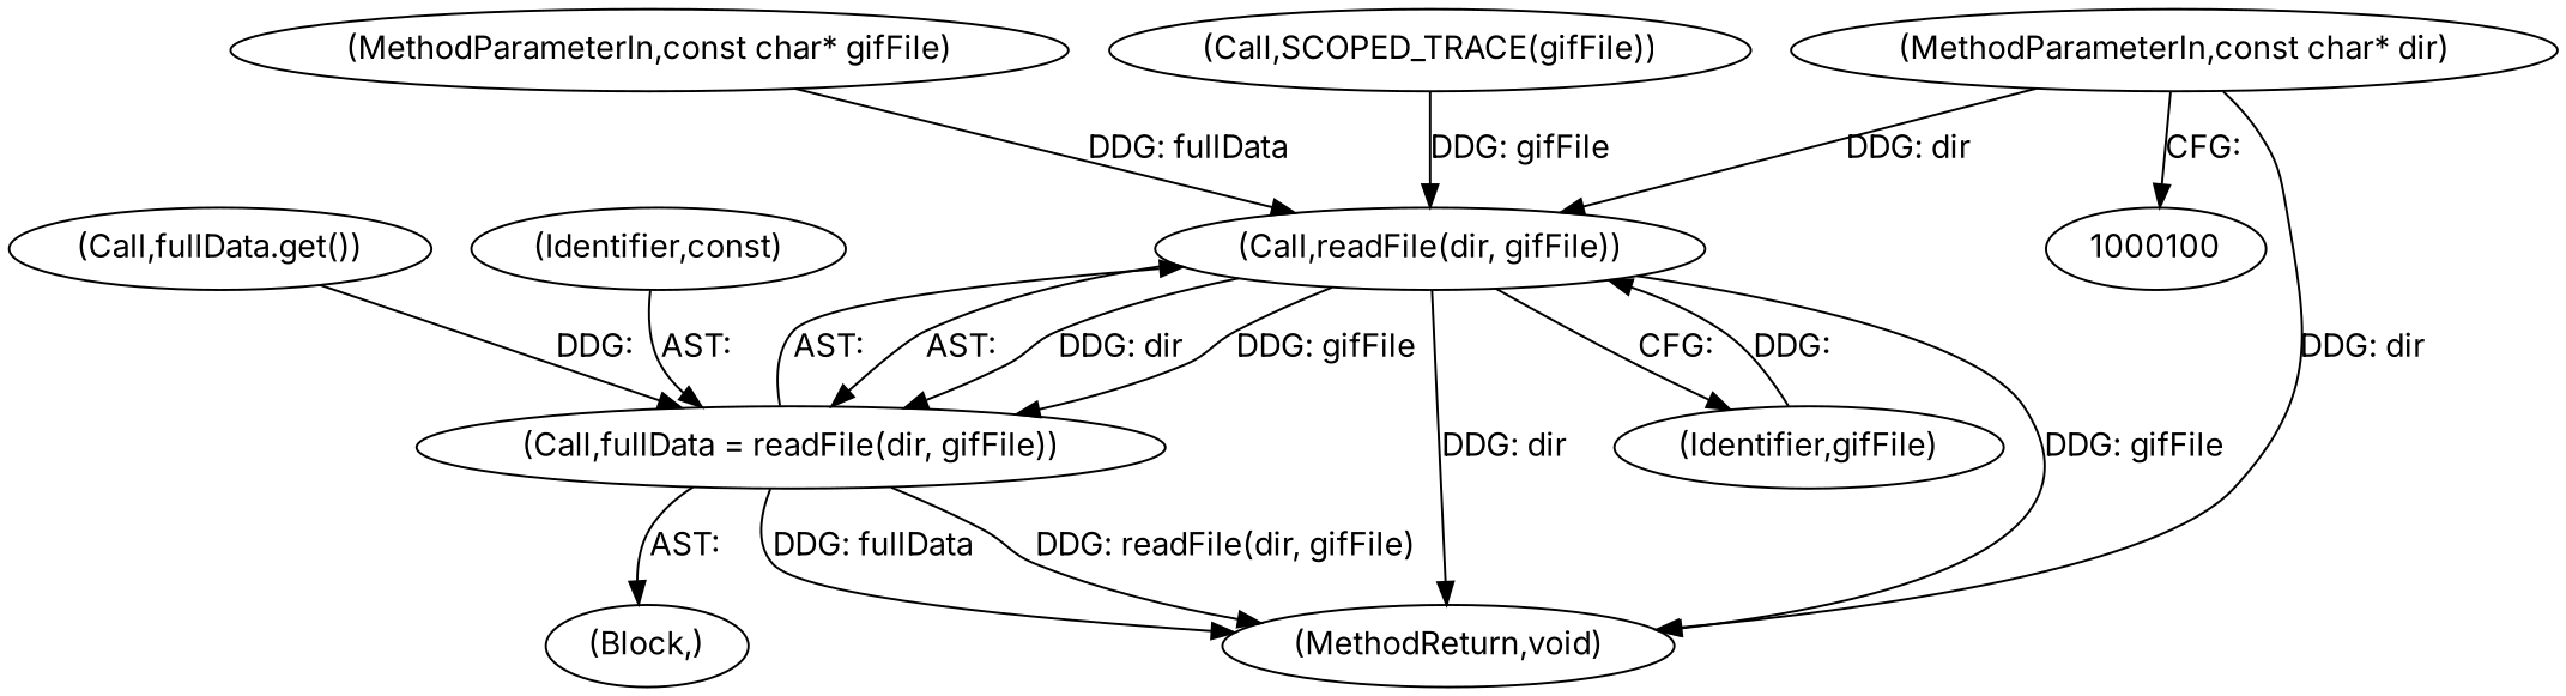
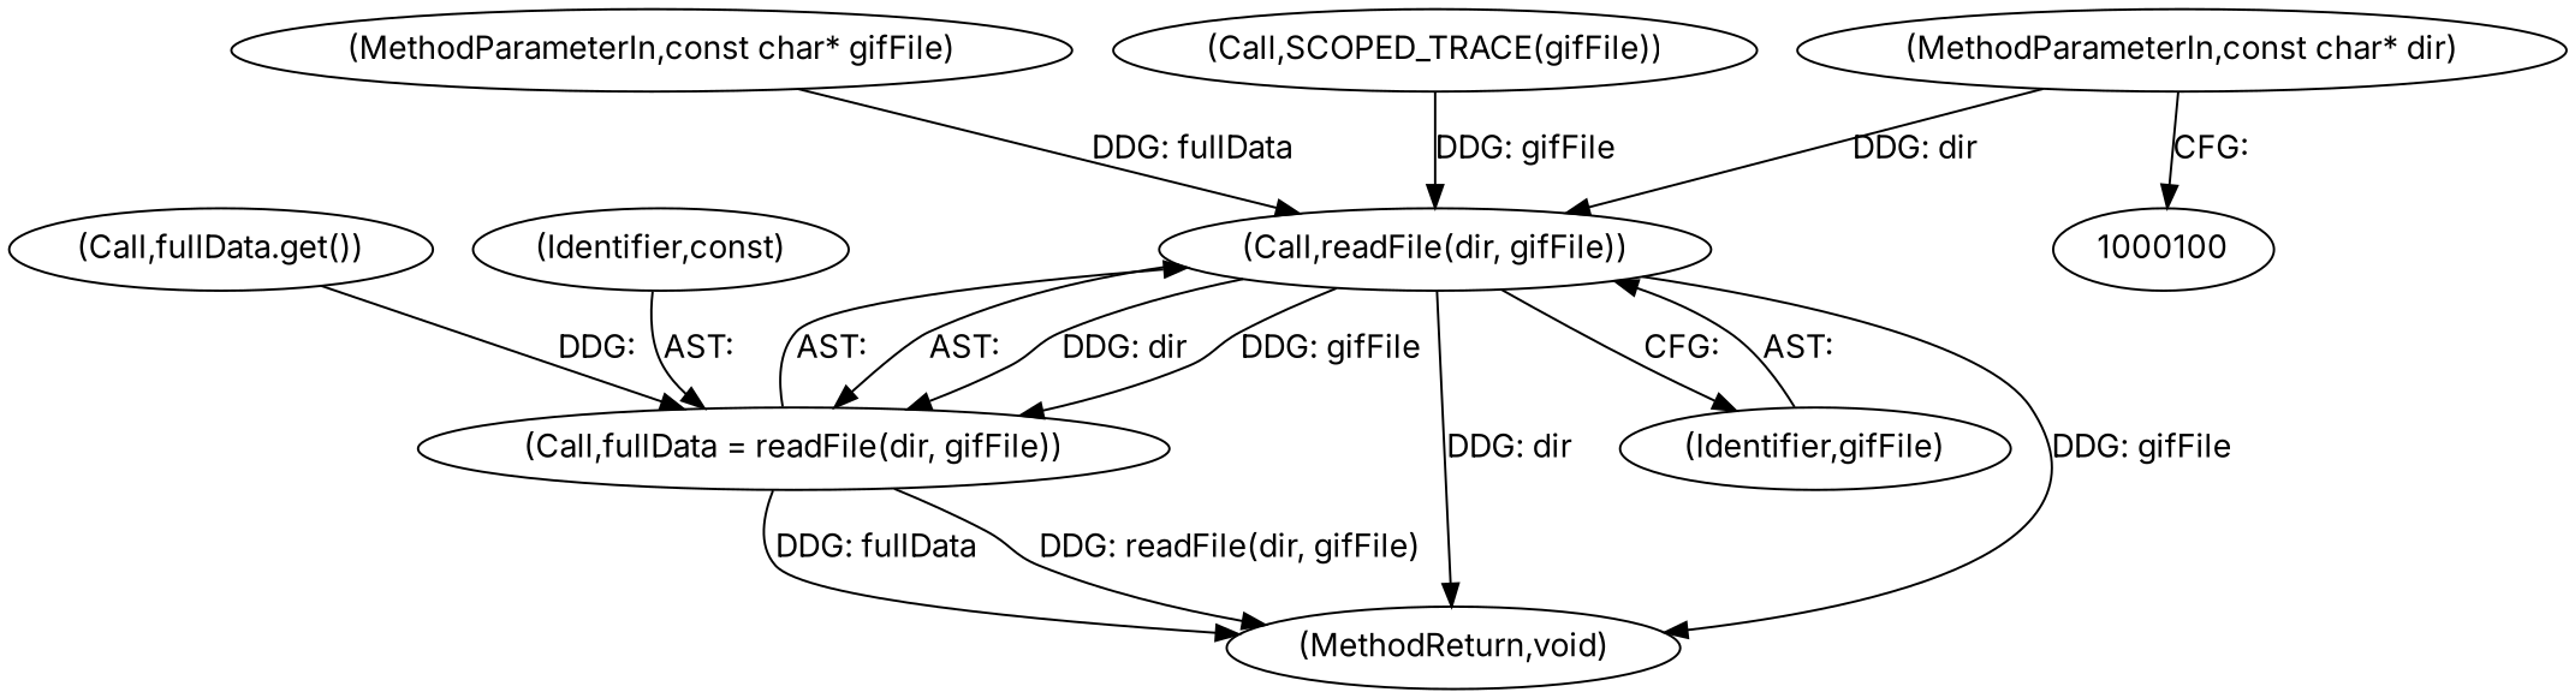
  digraph {
    fontname=Inter
    node [fontname=Inter]
    edge [fontname=Inter]
    n1 [label="(MethodParameterIn,const char* dir)"]
    n2 [label="(Call,readFile(dir, gifFile))"]
    n3 [label="(MethodReturn,void)"]
    1000100
    n5 [label="(Call,fullData = readFile(dir, gifFile))"]
    n6 [label="(Identifier,gifFile)"]
-   n7 [label="(Block,)"]
    n8 [label="(MethodParameterIn,const char* gifFile)"]
    n9 [label="(Call,fullData.get())"]
    n10 [label="(Call,SCOPED_TRACE(gifFile))"]
    n11 [label="(Identifier,const)"]
    n1 -> n2 [label="DDG: dir"]
-   n1 -> n3 [label="DDG: dir"]
    n1 -> 1000100 [label="CFG: "]
    n2 -> n3 [label="DDG: dir"]
    n2 -> n3 [label="DDG: gifFile"]
    n2 -> n5 [label="AST: "]
    n2 -> n5 [label="DDG: dir"]
    n2 -> n5 [label="DDG: gifFile"]
    n2 -> n6 [label="CFG: "]
    n5 -> n2 [label="AST: "]
    n5 -> n3 [label="DDG: readFile(dir, gifFile)"]
    n5 -> n3 [label="DDG: fullData"]
-   n5 -> n7 [label="AST: "]
-   n6 -> n2 [label="DDG: "]
+   n6 -> n2 [label="AST: "]
    n8 -> n2 [label="DDG: fullData"]
    n9 -> n5 [label="DDG: "]
    n10 -> n2 [label="DDG: gifFile"]
    n11 -> n5 [label="AST: "]
  }
